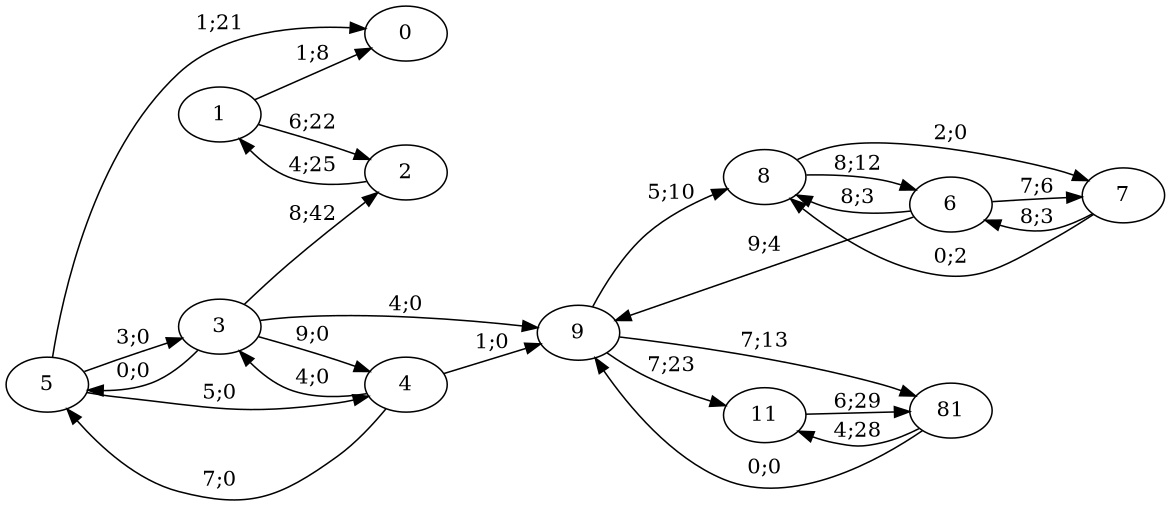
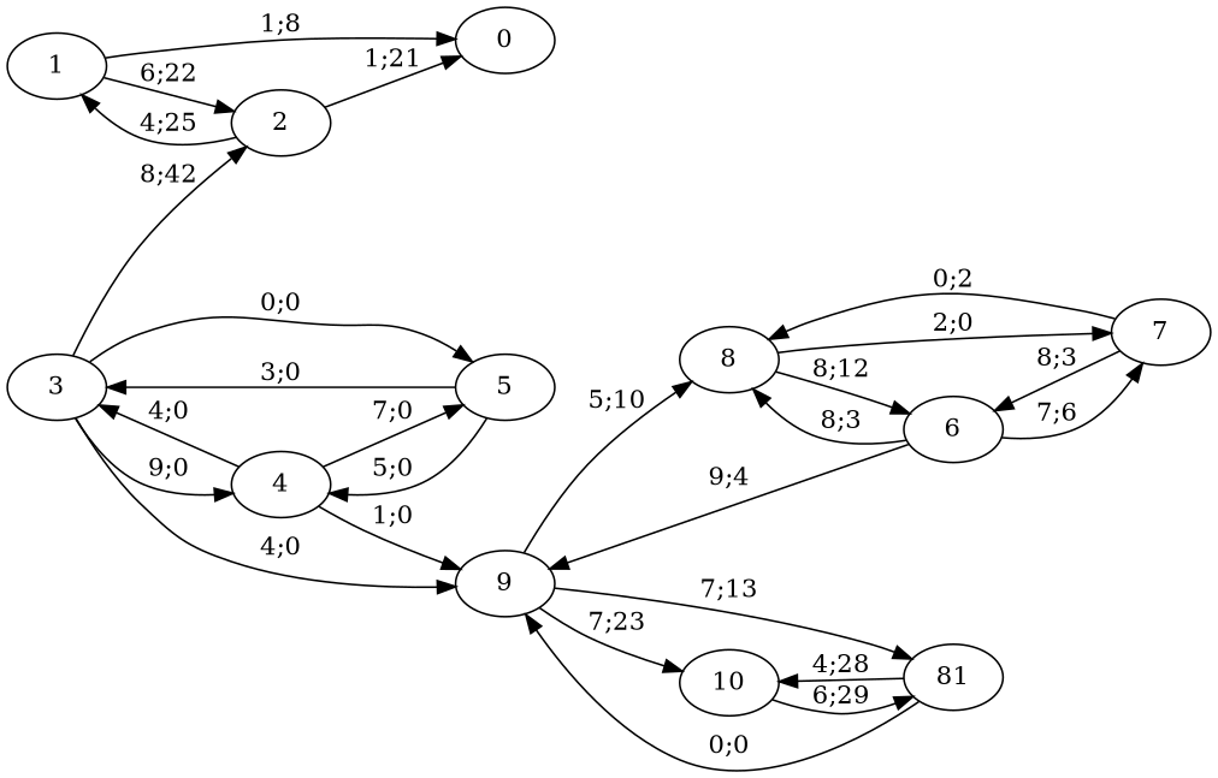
  digraph {
    rankdir=LR
    edge [color=black]
    1
    0
    2
    9
    8
-   10 [label=11]
+   10
    n7 [label=81]
    6
    7
    3
    4
    5
    1 -> 0 [label="1;8"]
    1 -> 2 [label="6;22"]
    2 -> 1 [label="4;25"]
-   5 -> 0 [label="1;21"]
+   2 -> 0 [label="1;21"]
    9 -> 8 [label="5;10"]
    9 -> 10 [label="7;23"]
    9 -> n7 [label="7;13"]
    8 -> 6 [label="8;12"]
    8 -> 7 [label="2;0"]
    10 -> n7 [label="6;29"]
    n7 -> 9 [label="0;0"]
    n7 -> 10 [label="4;28"]
    6 -> 9 [label="9;4"]
    6 -> 8 [label="8;3"]
    6 -> 7 [label="7;6"]
    7 -> 8 [label="0;2"]
    7 -> 6 [label="8;3"]
    3 -> 2 [label="8;42"]
    3 -> 9 [label="4;0"]
    3 -> 4 [label="9;0"]
    3 -> 5 [label="0;0"]
    4 -> 9 [label="1;0"]
    4 -> 3 [label="4;0"]
    4 -> 5 [label="7;0"]
    5 -> 3 [label="3;0"]
    5 -> 4 [label="5;0"]
  }
